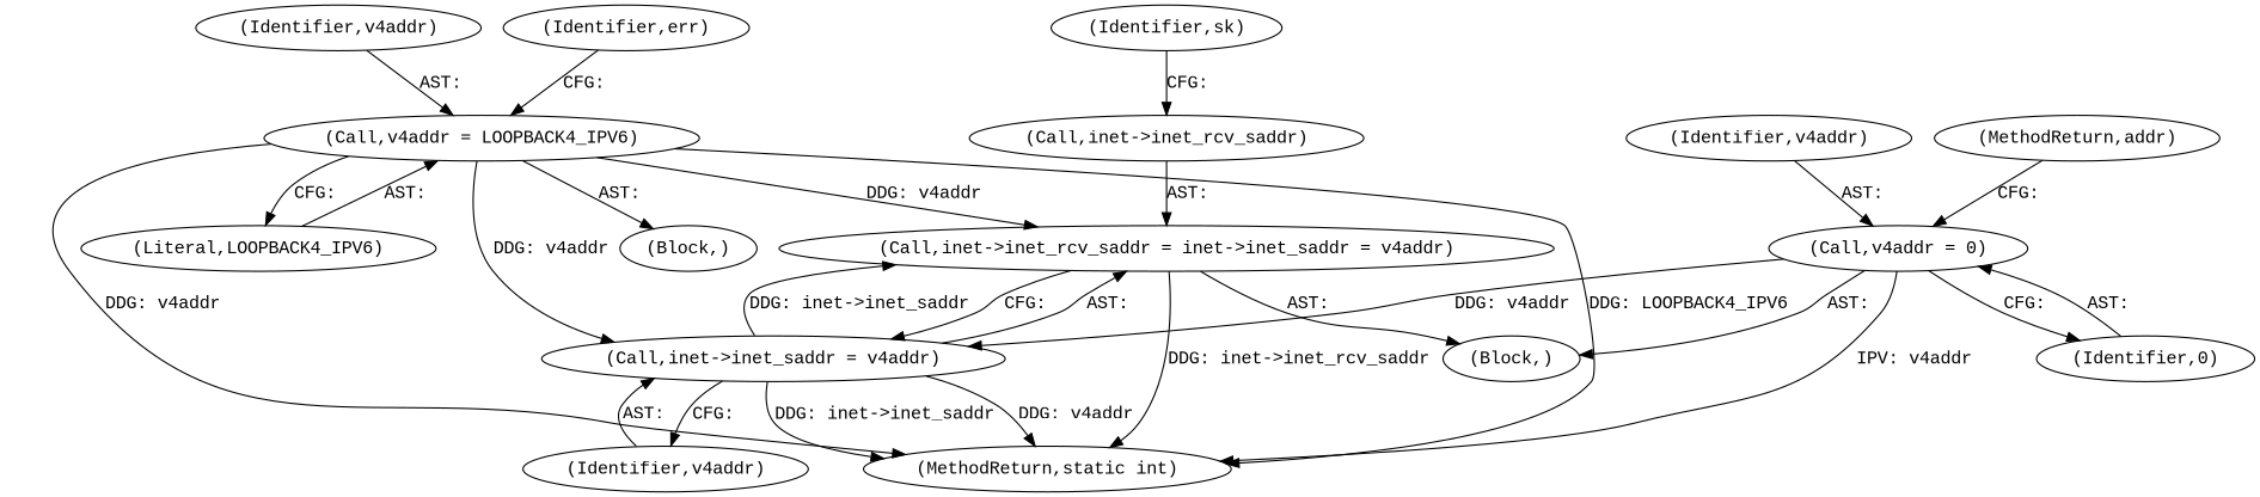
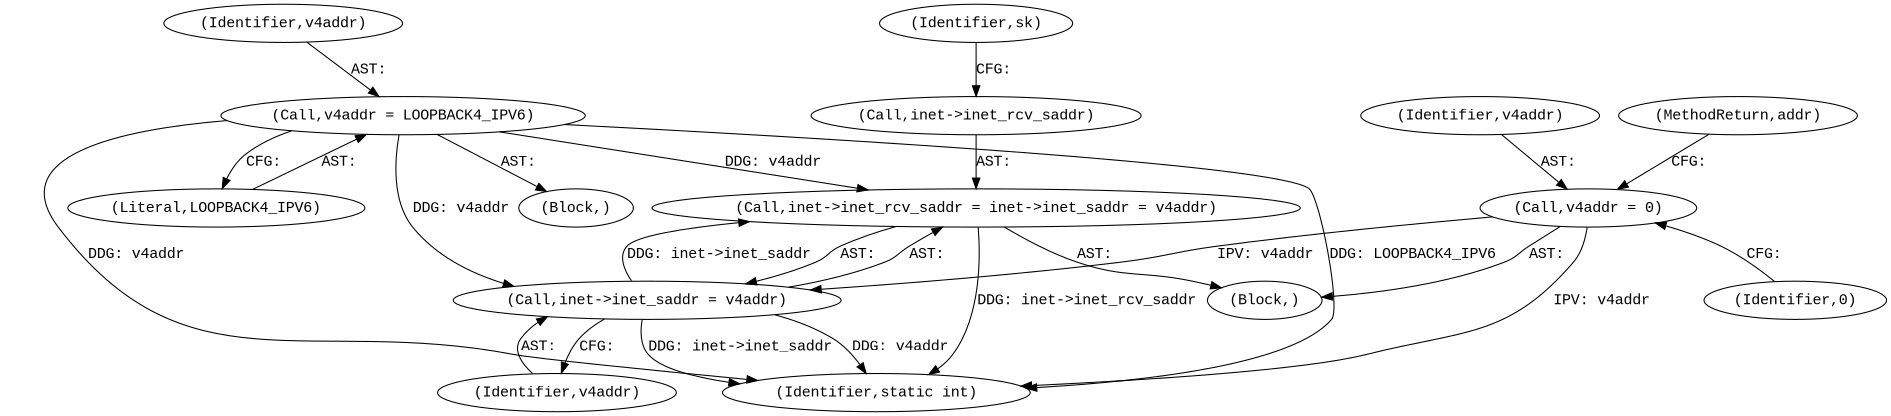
  digraph {
    fontname="Liberation Mono"
    node [fontname="Liberation Mono"]
    edge [fontname="Liberation Mono"]
    n1 [label="(Call,inet->inet_rcv_saddr = inet->inet_saddr = v4addr)"]
    n2 [label="(Call,inet->inet_saddr = v4addr)"]
    n3 [label="(Block,)"]
-   n4 [label="(MethodReturn,static int)"]
+   n4 [label="(Identifier,static int)"]
    n5 [label="(Identifier,v4addr)"]
    n6 [label="(Call,v4addr = LOOPBACK4_IPV6)"]
    n7 [label="(Literal,LOOPBACK4_IPV6)"]
    n8 [label="(Block,)"]
    n9 [label="(Call,v4addr = 0)"]
    n10 [label="(Identifier,0)"]
    n11 [label="(Call,inet->inet_rcv_saddr)"]
    n12 [label="(Identifier,v4addr)"]
    n13 [label="(MethodReturn,addr)"]
-   n14 [label="(Identifier,err)"]
    n15 [label="(Identifier,sk)"]
    n16 [label="(Identifier,v4addr)"]
-   n1 -> n2 [label="CFG: "]
+   n1 -> n2 [label="AST: "]
    n1 -> n3 [label="AST: "]
    n1 -> n4 [label="DDG: inet->inet_rcv_saddr"]
    n2 -> n1 [label="AST: "]
    n2 -> n1 [label="DDG: inet->inet_saddr"]
    n2 -> n4 [label="DDG: inet->inet_saddr"]
    n2 -> n4 [label="DDG: v4addr"]
    n2 -> n5 [label="CFG: "]
    n5 -> n2 [label="AST: "]
    n6 -> n1 [label="DDG: v4addr"]
    n6 -> n2 [label="DDG: v4addr"]
    n6 -> n4 [label="DDG: v4addr"]
    n6 -> n4 [label="DDG: LOOPBACK4_IPV6"]
    n6 -> n7 [label="CFG: "]
    n6 -> n8 [label="AST: "]
    n7 -> n6 [label="AST: "]
-   n9 -> n2 [label="DDG: v4addr"]
+   n9 -> n2 [label="IPV: v4addr"]
    n9 -> n3 [label="AST: "]
    n9 -> n4 [label="IPV: v4addr"]
-   n9 -> n10 [label="CFG: "]
-   n10 -> n9 [label="AST: "]
+   n10 -> n9 [label="CFG: "]
    n11 -> n1 [label="AST: "]
    n12 -> n9 [label="AST: "]
    n13 -> n9 [label="CFG: "]
-   n14 -> n6 [label="CFG: "]
    n15 -> n11 [label="CFG: "]
    n16 -> n6 [label="AST: "]
  }
